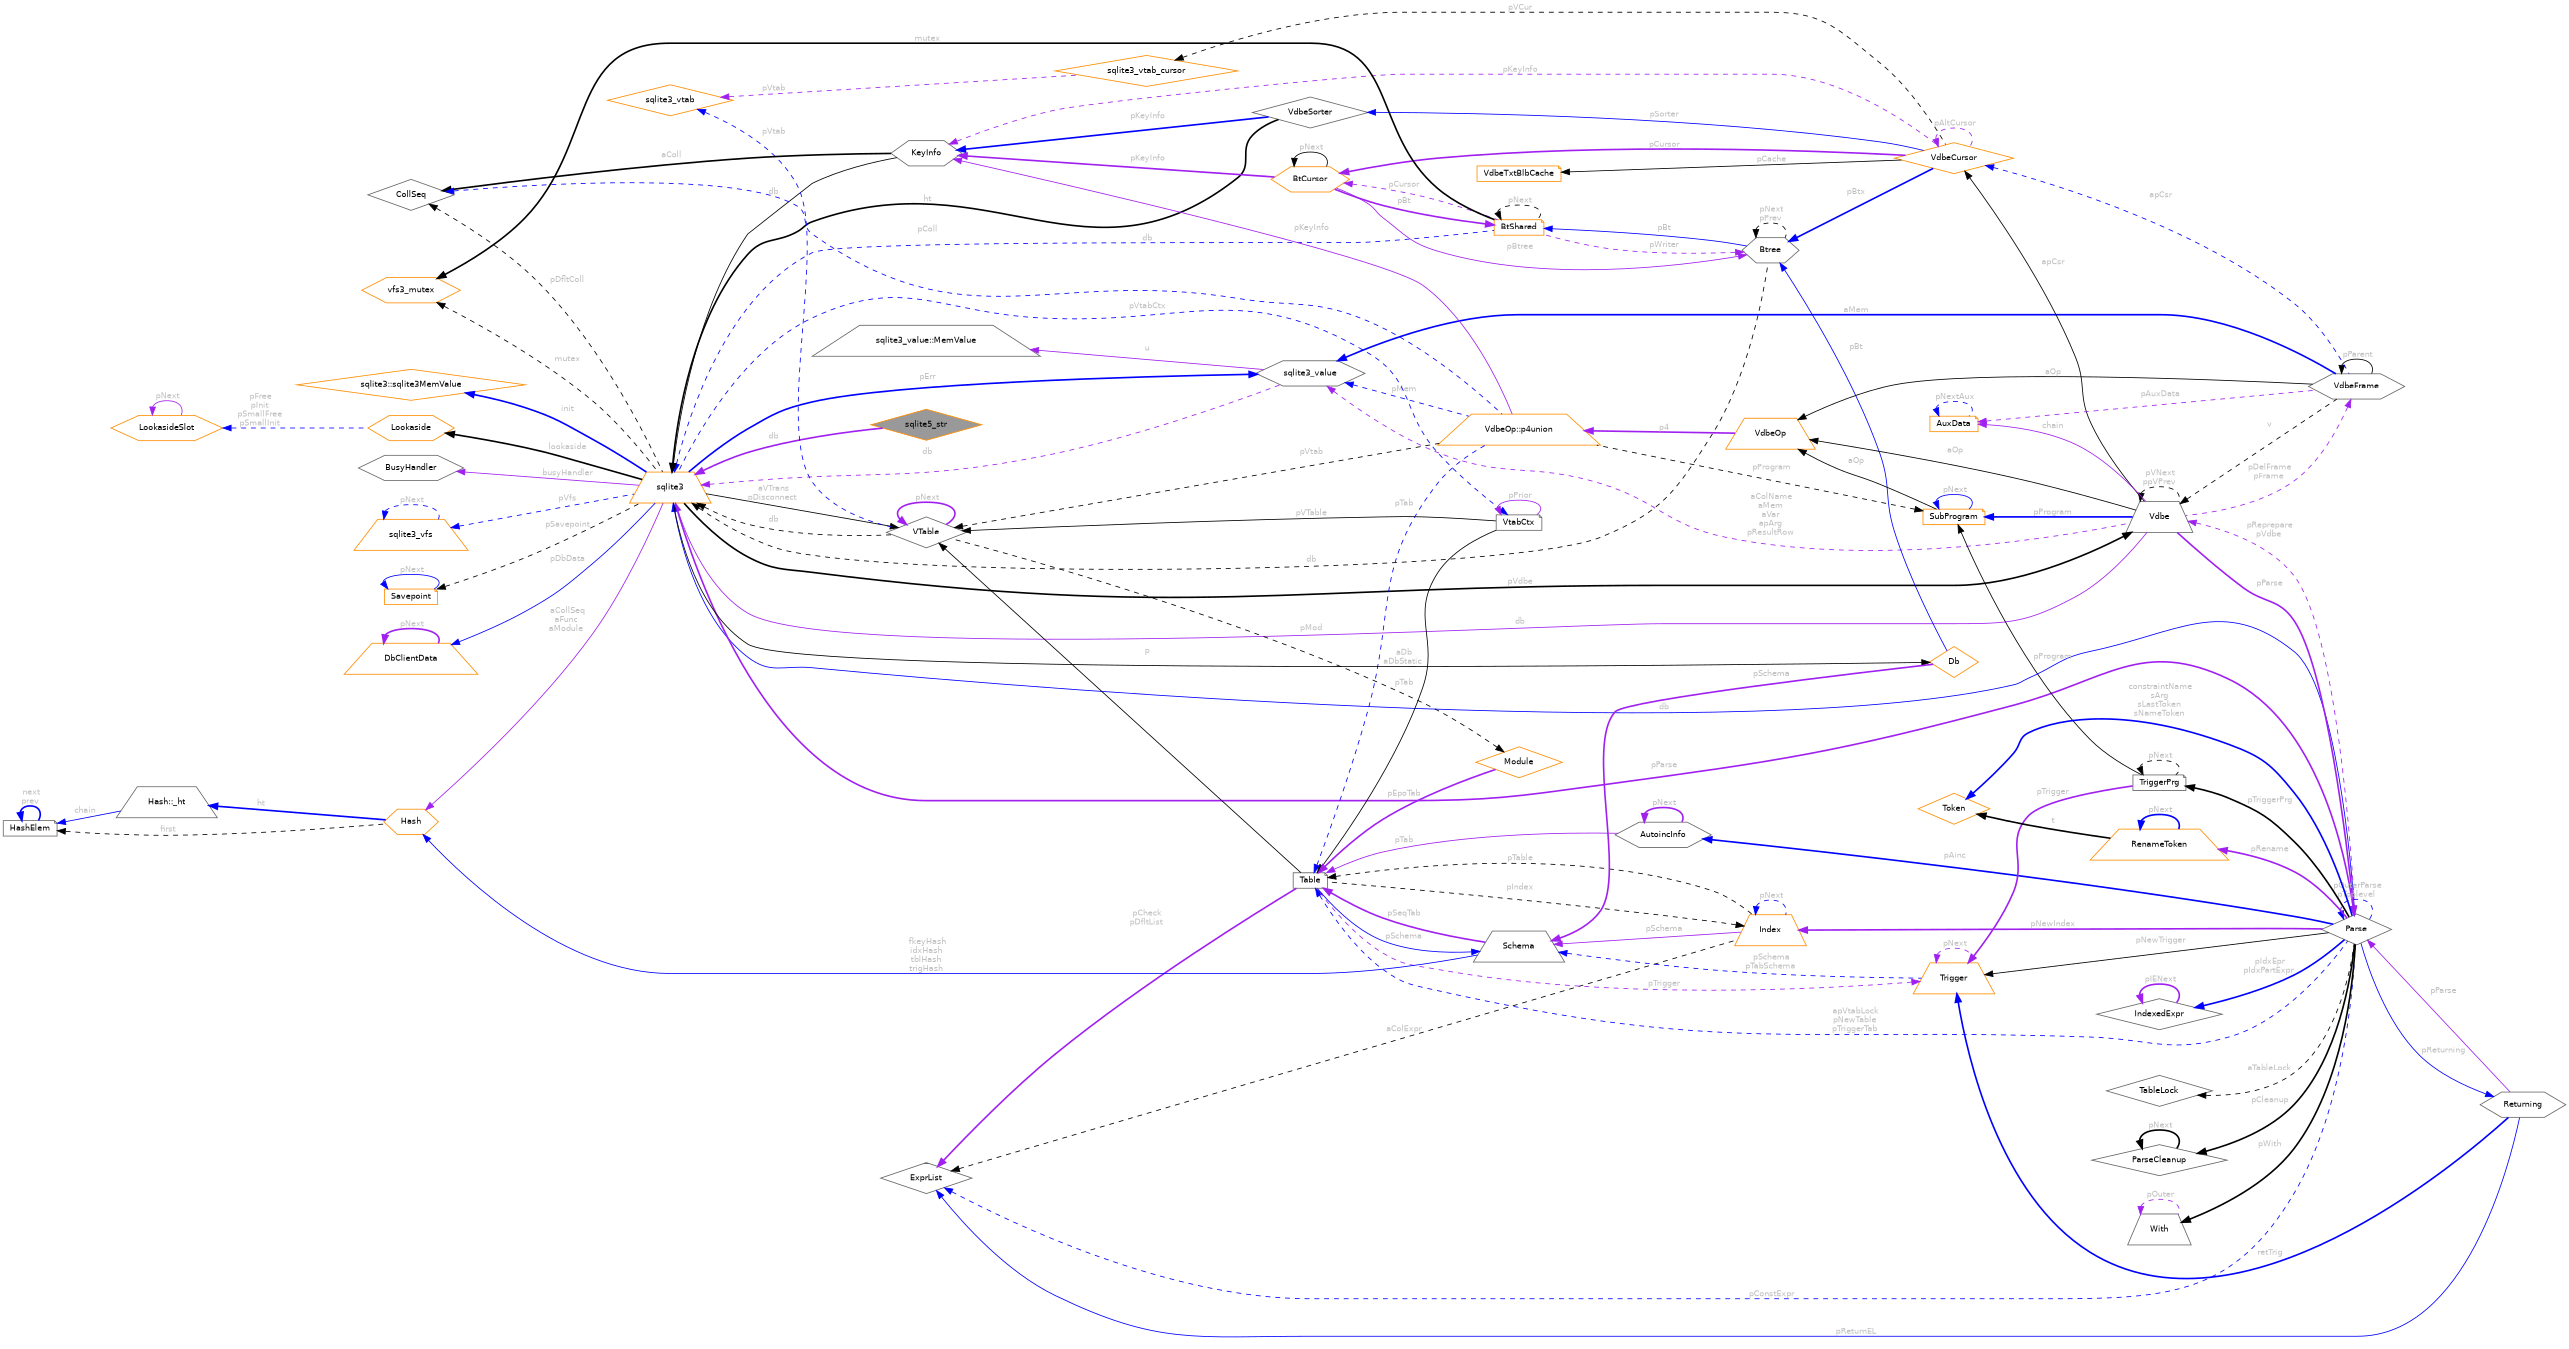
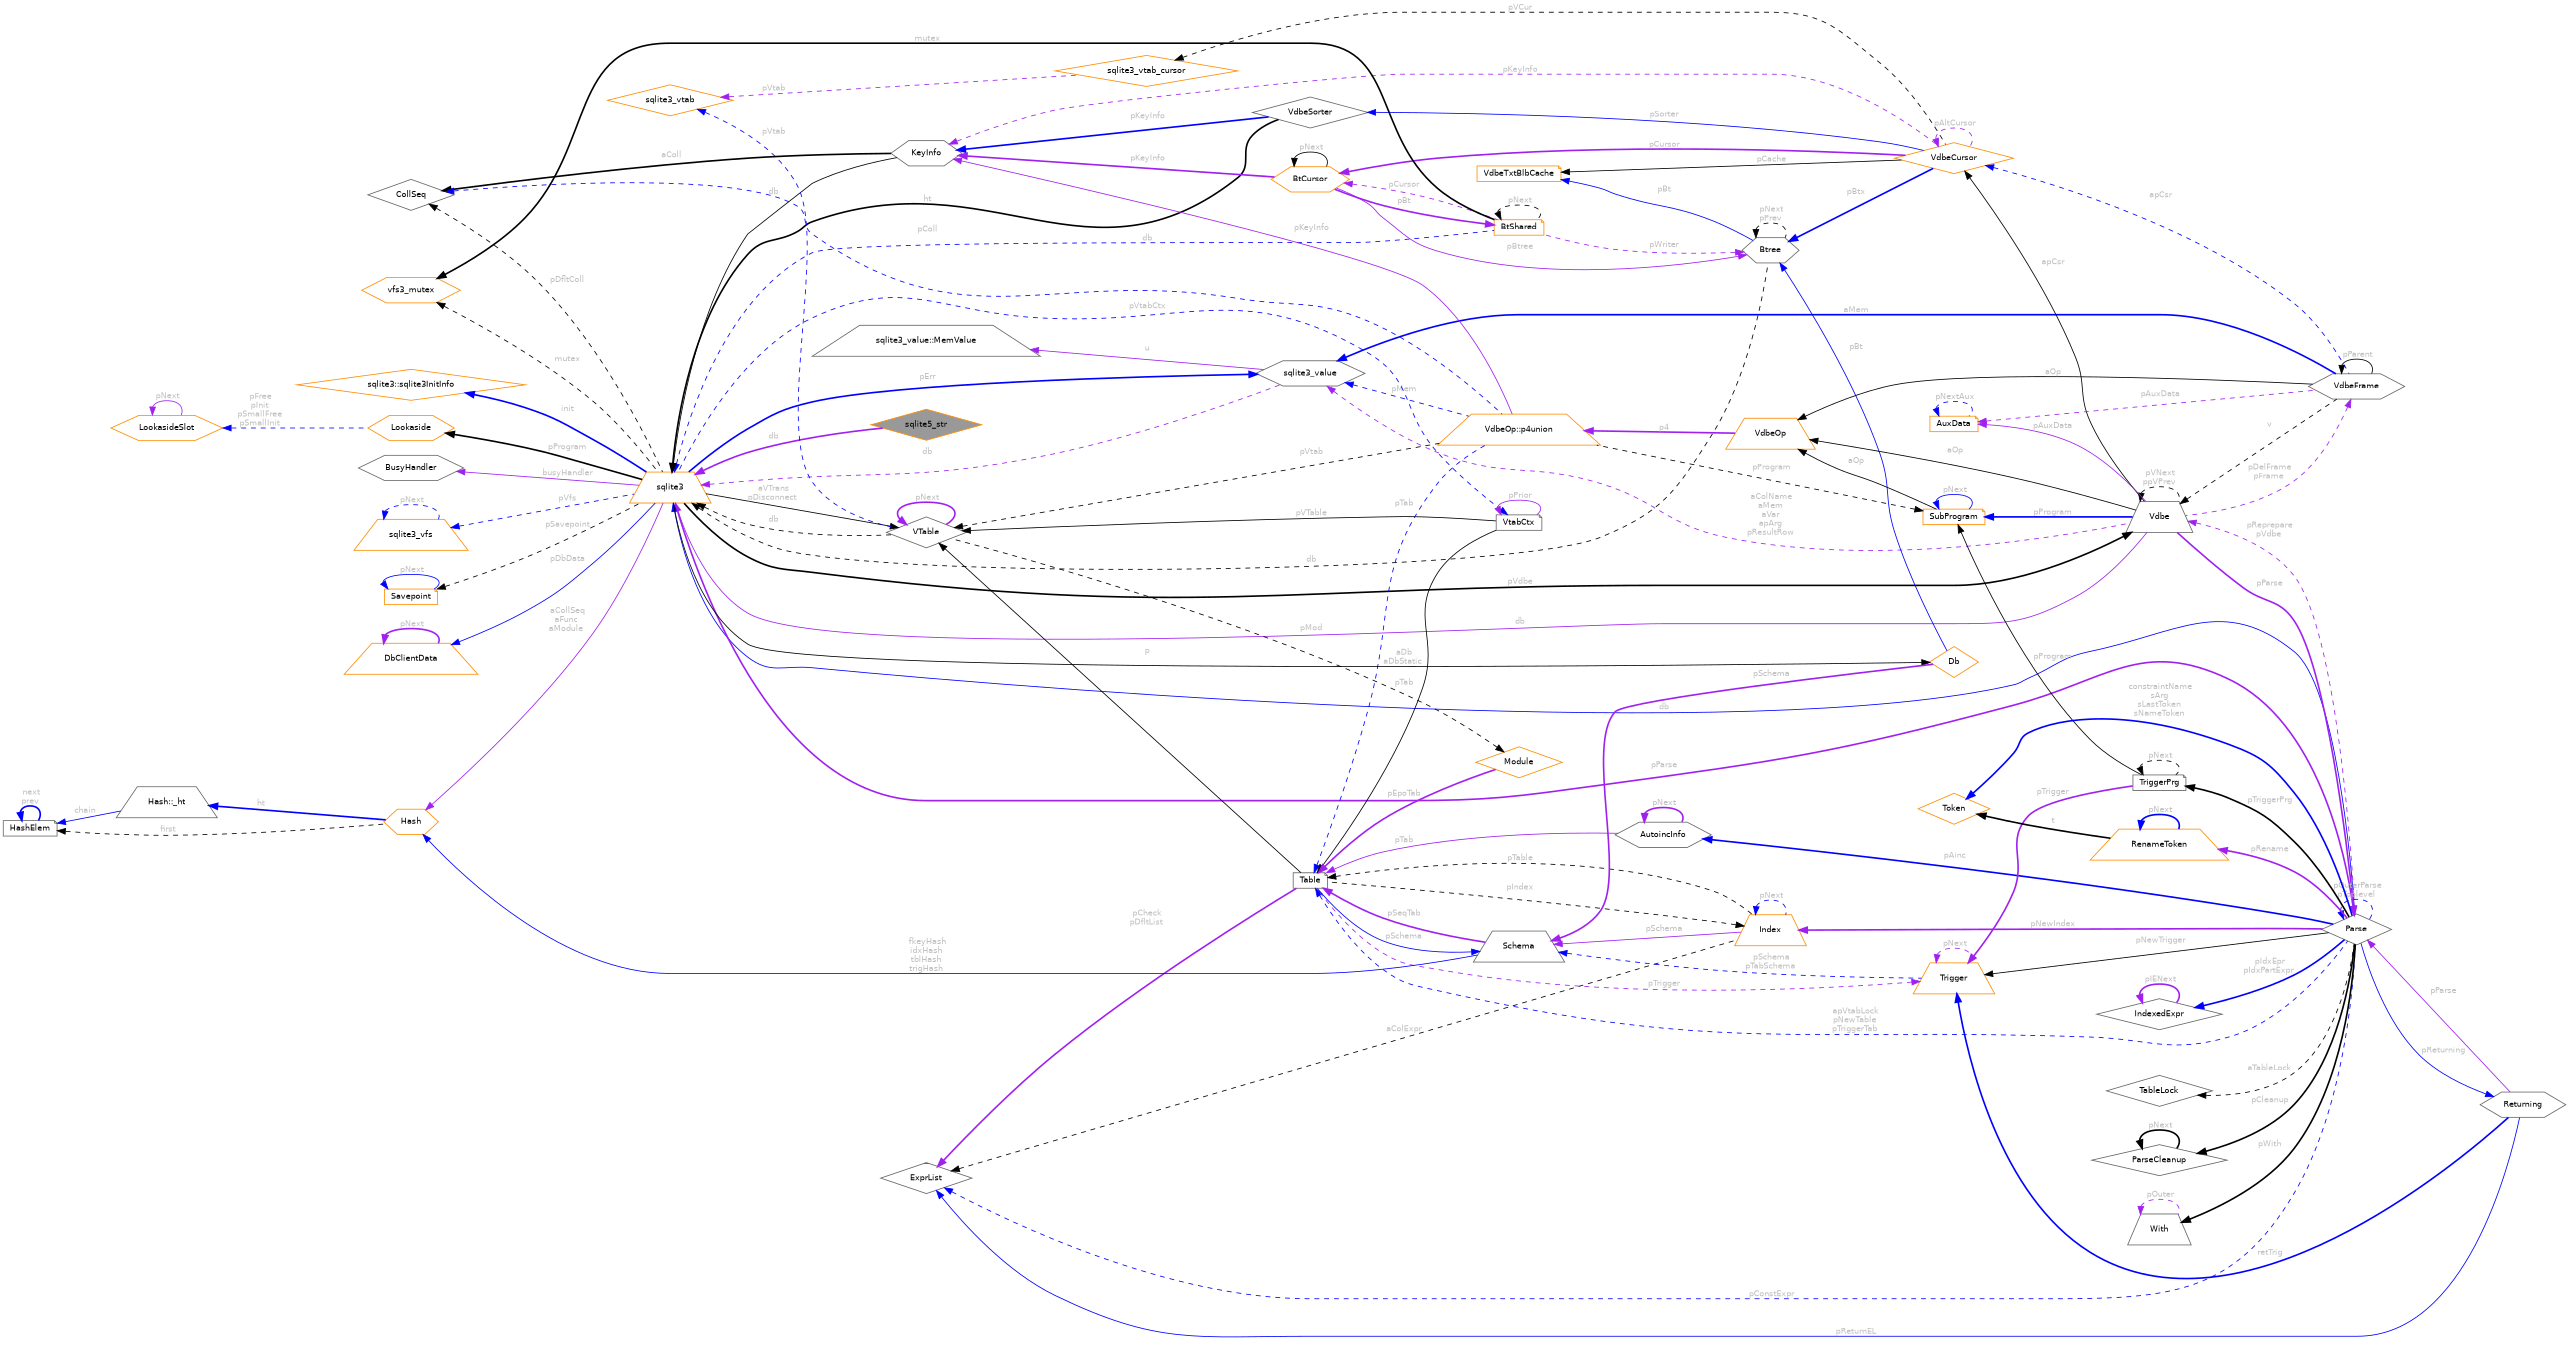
  digraph {
    rankdir=LR
    node [color=darkorange fillcolor=white fontname=Helvetica fontsize=10 shape=diamond style=filled]
    edge [color=black dir=back fontcolor=grey fontname=Helvetica fontsize=10 labelfontname=Helvetica labelfontsize=10 style=dashed]
    n1 [fillcolor=grey60 fontcolor=black height=0.2 label=sqlite5_str width=0.4]
    n2 [height=0.2 label=sqlite3 shape=trapezium width=0.4]
    n3 [color=gray40 height=0.2 label=Vdbe shape=trapezium width=0.4]
    n4 [color=gray40 height=0.2 label=Parse width=0.4]
    n5 [color=gray40 height=0.2 label=VTable width=0.4]
    n6 [color=gray40 height=0.2 label=sqlite3_value shape=hexagon width=0.4]
    n7 [color=gray40 height=0.2 label=KeyInfo shape=hexagon width=0.4]
    n8 [color=gray40 height=0.2 label=Btree shape=hexagon width=0.4]
    n9 [height=0.2 label=BtShared shape=note width=0.4]
    n10 [color=gray40 height=0.2 label=VdbeSorter width=0.4]
    n11 [color=gray40 height=0.2 label=VdbeFrame shape=hexagon width=0.4]
    n12 [color=gray40 height=0.2 label=Returning shape=hexagon width=0.4]
    n13 [color=gray40 height=0.2 label=Table shape=note width=0.4]
    n14 [height=0.2 label="VdbeOp::p4union" shape=trapezium width=0.4]
    n15 [color=gray40 height=0.2 label=VtabCtx shape=note width=0.4]
    n16 [height=0.2 label=VdbeCursor width=0.4]
    n17 [height=0.2 label=BtCursor shape=hexagon width=0.4]
    n18 [height=0.2 label=Db width=0.4]
    n19 [height=0.2 label=sqlite3_vfs shape=trapezium width=0.4]
    n20 [color=gray40 height=0.2 label=ExprList width=0.4]
    n21 [height=0.2 label=Index shape=trapezium width=0.4]
    n22 [color=gray40 height=0.2 label=AutoincInfo shape=hexagon width=0.4]
    n23 [color=gray40 height=0.2 label=Schema shape=trapezium width=0.4]
    n24 [height=0.2 label=Module width=0.4]
    n25 [color=gray40 height=0.2 label=IndexedExpr width=0.4]
    n26 [color=gray40 height=0.2 label=TableLock width=0.4]
    n27 [height=0.2 label=Trigger shape=trapezium width=0.4]
    n28 [height=0.2 label=VdbeOp shape=trapezium width=0.4]
    n29 [color=gray40 height=0.2 label=TriggerPrg shape=note width=0.4]
    n30 [height=0.2 label=Hash shape=hexagon width=0.4]
    n31 [color=gray40 height=0.2 label=HashElem shape=note width=0.4]
    n32 [color=gray40 height=0.2 label="Hash::_ht" shape=trapezium width=0.4]
    n33 [height=0.2 label=sqlite3_vtab width=0.4]
    n34 [height=0.2 label=sqlite3_vtab_cursor width=0.4]
    n35 [height=0.2 label=SubProgram shape=note width=0.4]
    n36 [color=gray40 height=0.2 label=CollSeq width=0.4]
    n37 [color=gray40 height=0.2 label="sqlite3_value::MemValue" shape=trapezium width=0.4]
    n38 [color=gray40 height=0.2 label=ParseCleanup width=0.4]
    n39 [height=0.2 label=Token width=0.4]
    n40 [height=0.2 label=RenameToken shape=trapezium width=0.4]
    n41 [color=gray40 height=0.2 label=With shape=trapezium width=0.4]
    n42 [height=0.2 label=vfs3_mutex shape=hexagon width=0.4]
    n43 [height=0.2 label=VdbeTxtBlbCache shape=note width=0.4]
    n44 [height=0.2 label=AuxData shape=note width=0.4]
-   n45 [height=0.2 label="sqlite3::sqlite3MemValue" width=0.4]
+   n45 [height=0.2 label="sqlite3::sqlite3InitInfo" width=0.4]
    n46 [height=0.2 label=Lookaside shape=hexagon width=0.4]
    n47 [height=0.2 label=LookasideSlot shape=hexagon width=0.4]
    n48 [color=gray40 height=0.2 label=BusyHandler shape=hexagon width=0.4]
    n49 [height=0.2 label=Savepoint shape=note width=0.4]
    n50 [height=0.2 label=DbClientData shape=trapezium width=0.4]
    n2 -> n1 [color=purple label=" db" style=bold]
    n2 -> n3 [color=purple label=" db" style=solid]
    n2 -> n4 [color=blue label=" db" style=solid]
    n2 -> n5 [label=" db"]
    n2 -> n6 [color=purple label=" db"]
    n2 -> n7 [label=" db" style=solid]
    n2 -> n8 [label=" db"]
    n2 -> n9 [color=blue label=" db"]
    n2 -> n10 [label=" ht" style=bold]
    n3 -> n2 [label=" pVdbe" style=bold]
    n3 -> n3 [label=" pVNext\nppVPrev"]
    n3 -> n4 [color=purple label=" pReprepare\npVdbe"]
    n3 -> n11 [label=" v"]
    n4 -> n2 [color=purple label=" pParse" style=bold]
    n4 -> n3 [color=purple label=" pParse" style=bold]
    n4 -> n4 [color=blue label=" pOuterParse\npToplevel"]
    n4 -> n12 [color=purple label=" pParse" style=solid]
    n5 -> n2 [label=" aVTrans\npDisconnect" style=solid]
    n5 -> n5 [color=purple label=" pNext" style=bold]
    n5 -> n13 [label=" p" style=solid]
    n5 -> n14 [label=" pVtab"]
    n5 -> n15 [label=" pVTable" style=solid]
    n6 -> n2 [color=blue label=" pErr" style=bold]
    n6 -> n3 [color=purple label=" aColName\naMem\naVar\napArg\npResultRow"]
    n6 -> n11 [color=blue label=" aMem" style=bold]
    n6 -> n14 [color=blue label=" pMem"]
    n7 -> n10 [color=blue label=" pKeyInfo" style=bold]
    n7 -> n14 [color=purple label=" pKeyInfo" style=solid]
    n7 -> n16 [color=purple label=" pKeyInfo"]
    n7 -> n17 [color=purple label=" pKeyInfo" style=bold]
    n8 -> n8 [label=" pNext\npPrev"]
    n8 -> n9 [color=purple label=" pWriter"]
    n8 -> n16 [color=blue label=" pBtx" style=bold]
    n8 -> n17 [color=purple label=" pBtree" style=solid]
    n8 -> n18 [color=blue label=" pBt" style=solid]
-   n9 -> n8 [color=blue label=" pBt" style=solid]
+   n43 -> n8 [color=blue label=" pBt" style=solid]
    n9 -> n9 [label=" pNext"]
    n9 -> n17 [color=purple label=" pBt" style=bold]
    n10 -> n16 [color=blue label=" pSorter" style=solid]
    n11 -> n3 [color=purple label=" pDelFrame\npFrame"]
    n11 -> n11 [label=" pParent" style=solid]
    n12 -> n4 [color=blue label=" pReturning" style=solid]
    n13 -> n4 [color=blue label=" apVtabLock\npNewTable\npTriggerTab"]
    n13 -> n14 [color=blue label=" pTab"]
    n13 -> n15 [label=" pTab" style=solid]
    n13 -> n21 [label=" pTable"]
    n13 -> n22 [color=purple label=" pTab" style=solid]
    n13 -> n23 [color=purple label=" pSeqTab" style=bold]
    n13 -> n24 [color=purple label=" pEpoTab" style=bold]
    n14 -> n28 [color=purple label=" p4" style=bold]
    n15 -> n2 [color=blue label=" pVtabCtx"]
    n15 -> n15 [color=purple label=" pPrior" style=solid]
    n16 -> n3 [label=" apCsr" style=solid]
    n16 -> n11 [color=blue label=" apCsr"]
    n16 -> n16 [color=purple label=" pAltCursor"]
    n17 -> n9 [color=purple label=" pCursor"]
    n17 -> n16 [color=purple label=" pCursor" style=bold]
    n17 -> n17 [label=" pNext" style=solid]
    n18 -> n2 [label=" aDb\naDbStatic" style=solid]
    n19 -> n2 [color=blue label=" pVfs"]
    n19 -> n19 [color=blue label=" pNext"]
    n20 -> n4 [color=blue label=" pConstExpr"]
    n20 -> n12 [color=blue label=" pReturnEL" style=solid]
    n20 -> n13 [color=purple label=" pCheck\npDfltList" style=bold]
    n20 -> n21 [label=" aColExpr"]
    n21 -> n4 [color=purple label=" pNewIndex" style=bold]
    n21 -> n13 [label=" pIndex"]
    n21 -> n21 [color=blue label=" pNext"]
    n22 -> n4 [color=blue label=" pAinc" style=bold]
    n22 -> n22 [color=purple label=" pNext" style=bold]
    n23 -> n13 [color=blue label=" pSchema" style=solid]
    n23 -> n18 [color=purple label=" pSchema" style=bold]
    n23 -> n21 [color=purple label=" pSchema" style=solid]
    n23 -> n27 [color=blue label=" pSchema\npTabSchema"]
    n24 -> n5 [label=" pMod"]
    n25 -> n4 [color=blue label=" pIdxEpr\npIdxPartExpr" style=bold]
    n25 -> n25 [color=purple label=" pIENext" style=bold]
    n26 -> n4 [label=" aTableLock"]
    n27 -> n4 [label=" pNewTrigger" style=solid]
    n27 -> n12 [color=blue label=" retTrig" style=bold]
    n27 -> n13 [color=purple label=" pTrigger"]
    n27 -> n27 [color=purple label=" pNext"]
    n27 -> n29 [color=purple label=" pTrigger" style=bold]
    n28 -> n3 [label=" aOp" style=solid]
    n28 -> n11 [label=" aOp" style=solid]
    n28 -> n35 [label=" aOp" style=solid]
    n29 -> n4 [label=" pTriggerPrg" style=bold]
    n29 -> n29 [label=" pNext"]
    n30 -> n2 [color=purple label=" aCollSeq\naFunc\naModule" style=solid]
    n30 -> n23 [color=blue label=" fkeyHash\nidxHash\ntblHash\ntrigHash" style=solid]
    n31 -> n30 [label=" first"]
    n31 -> n31 [color=blue label=" next\nprev" style=bold]
    n31 -> n32 [color=blue label=" chain" style=solid]
    n32 -> n30 [color=blue label=" ht" style=bold]
    n33 -> n5 [color=blue label=" pVtab"]
    n33 -> n34 [color=purple label=" pVtab"]
    n34 -> n16 [label=" pVCur"]
    n35 -> n3 [color=blue label=" pProgram" style=bold]
    n35 -> n14 [label=" pProgram"]
    n35 -> n29 [label=" pProgram" style=solid]
    n35 -> n35 [color=blue label=" pNext" style=solid]
    n36 -> n2 [label=" pDfltColl"]
    n36 -> n7 [label=" aColl" style=bold]
    n36 -> n14 [color=blue label=" pColl"]
    n37 -> n6 [color=purple label=" u" style=solid]
    n38 -> n4 [label=" pCleanup" style=bold]
    n38 -> n38 [label=" pNext" style=bold]
    n39 -> n4 [color=blue label=" constraintName\nsArg\nsLastToken\nsNameToken" style=bold]
    n39 -> n40 [label=" t" style=bold]
    n40 -> n4 [color=purple label=" pRename" style=bold]
    n40 -> n40 [color=blue label=" pNext" style=bold]
    n41 -> n4 [label=" pWith" style=bold]
    n41 -> n41 [color=purple label=" pOuter"]
    n42 -> n2 [label=" mutex"]
    n42 -> n9 [label=" mutex" style=bold]
    n43 -> n16 [label=" pCache" style=solid]
-   n44 -> n3 [color=purple label=" chain" style=solid]
+   n44 -> n3 [color=purple label=" pAuxData" style=solid]
    n44 -> n11 [color=purple label=" pAuxData"]
    n44 -> n44 [color=blue label=" pNextAux"]
    n45 -> n2 [color=blue label=" init" style=bold]
-   n46 -> n2 [label=" lookaside" style=bold]
+   n46 -> n2 [label=" pProgram" style=bold]
    n47 -> n46 [color=blue label=" pFree\npInit\npSmallFree\npSmallInit"]
    n47 -> n47 [color=purple label=" pNext" style=solid]
    n48 -> n2 [color=purple label=" busyHandler" style=solid]
    n49 -> n2 [label=" pSavepoint"]
    n49 -> n49 [color=blue label=" pNext" style=solid]
    n50 -> n2 [color=blue label=" pDbData" style=solid]
    n50 -> n50 [color=purple label=" pNext" style=bold]
  }
